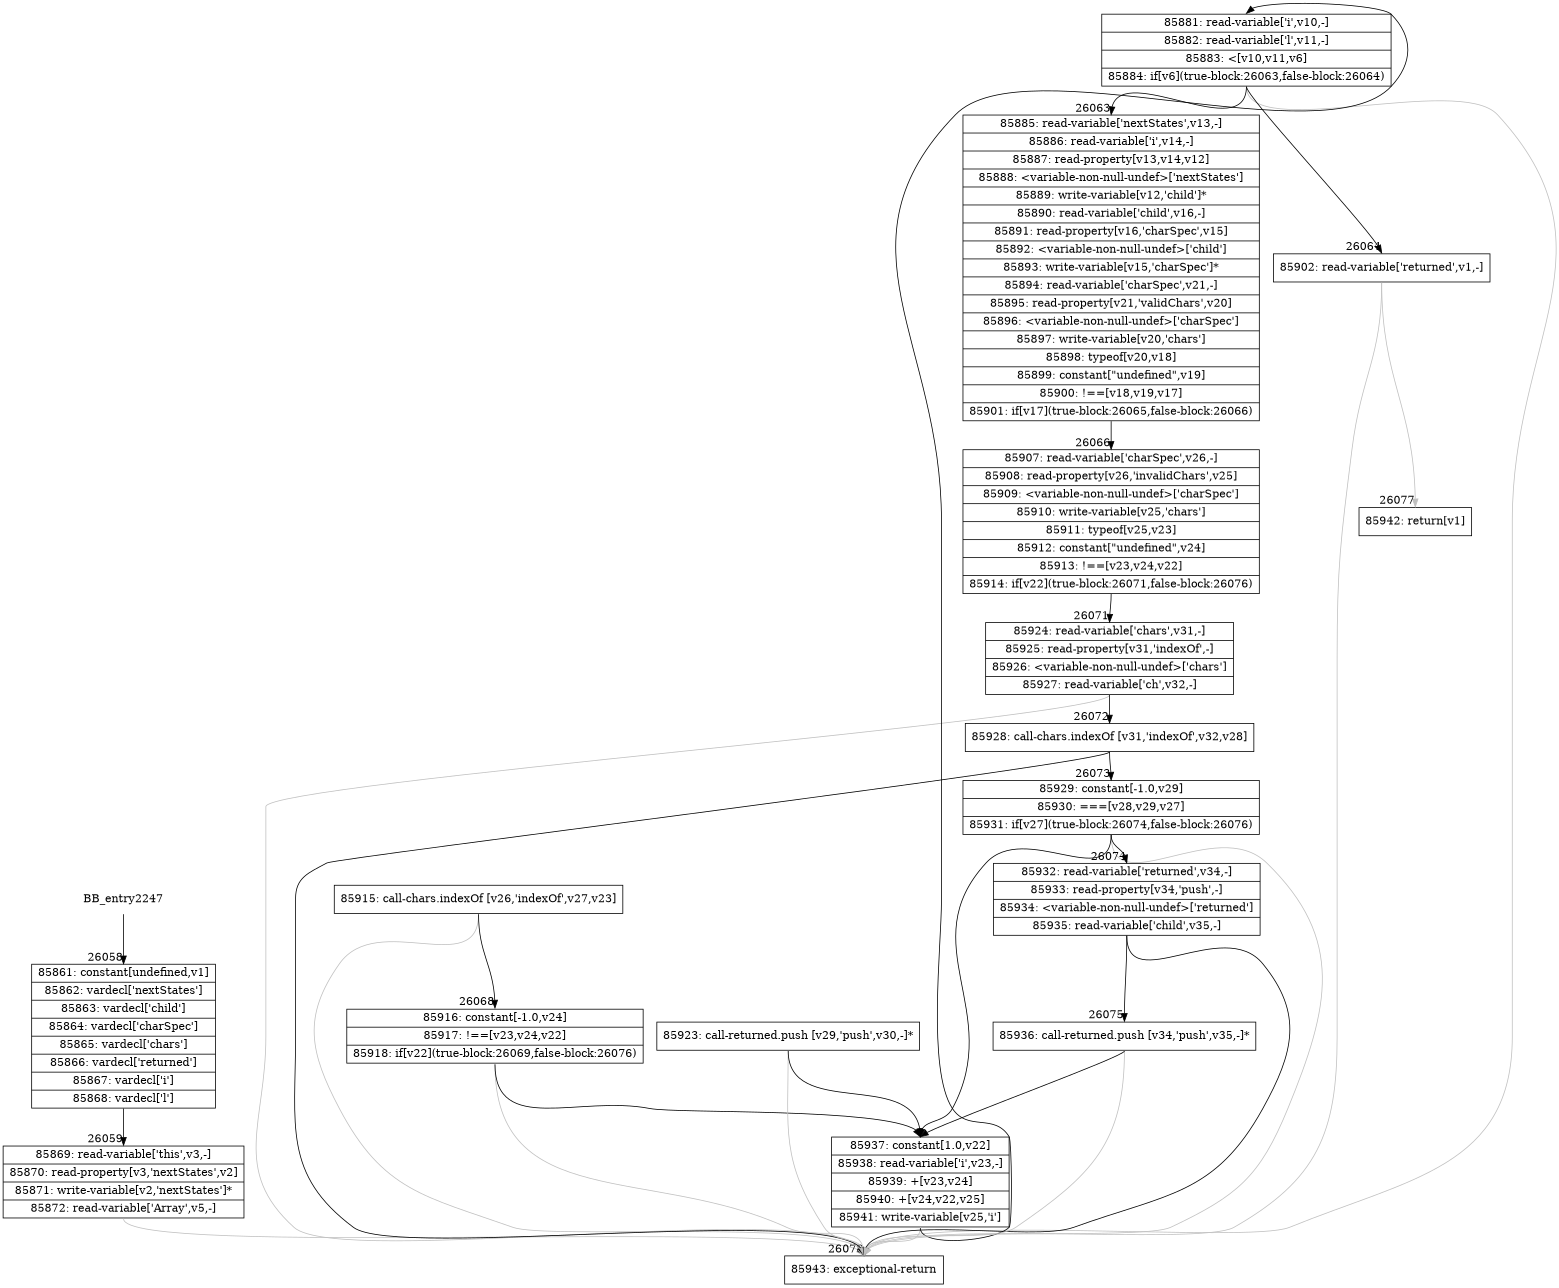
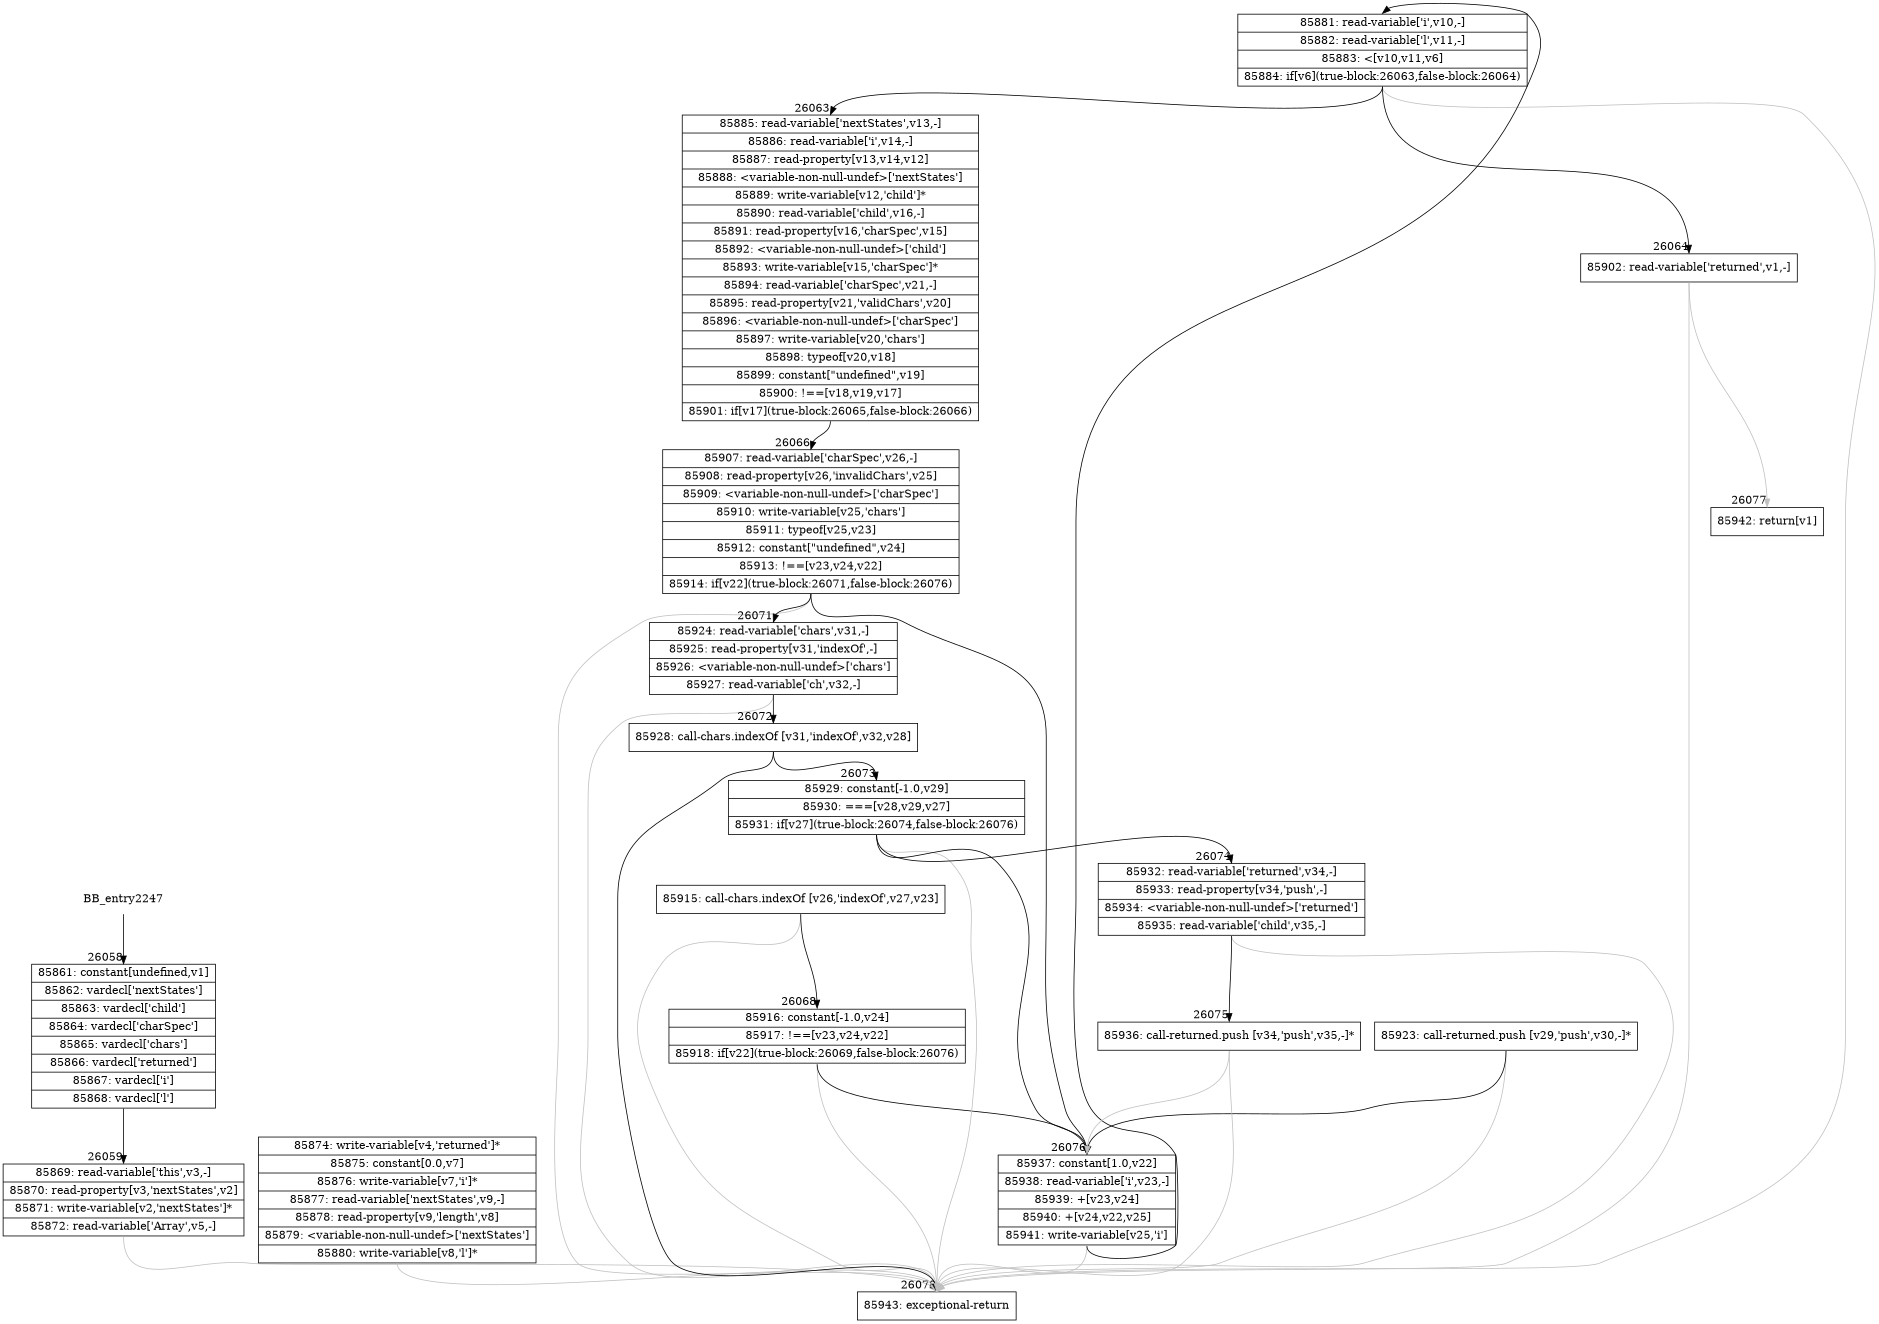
  digraph {
    rankdir=TD
    node [shape=record]
    edge [headport=n tailport=s]
    n1 [label=BB_entry2247 shape=none]
    n2 [label="{85861: constant[undefined,v1]|85862: vardecl['nextStates']|85863: vardecl['child']|85864: vardecl['charSpec']|85865: vardecl['chars']|85866: vardecl['returned']|85867: vardecl['i']|85868: vardecl['l']}"]
    n3 [label="{85869: read-variable['this',v3,-]|85870: read-property[v3,'nextStates',v2]|85871: write-variable[v2,'nextStates']*|85872: read-variable['Array',v5,-]}"]
    n4 [label="{85943: exceptional-return}"]
+   n5 [label="{85874: write-variable[v4,'returned']*|85875: constant[0.0,v7]|85876: write-variable[v7,'i']*|85877: read-variable['nextStates',v9,-]|85878: read-property[v9,'length',v8]|85879: \<variable-non-null-undef\>['nextStates']|85880: write-variable[v8,'l']*}"]
    n6 [label="{85881: read-variable['i',v10,-]|85882: read-variable['l',v11,-]|85883: \<[v10,v11,v6]|85884: if[v6](true-block:26063,false-block:26064)}"]
    n7 [label="{85885: read-variable['nextStates',v13,-]|85886: read-variable['i',v14,-]|85887: read-property[v13,v14,v12]|85888: \<variable-non-null-undef\>['nextStates']|85889: write-variable[v12,'child']*|85890: read-variable['child',v16,-]|85891: read-property[v16,'charSpec',v15]|85892: \<variable-non-null-undef\>['child']|85893: write-variable[v15,'charSpec']*|85894: read-variable['charSpec',v21,-]|85895: read-property[v21,'validChars',v20]|85896: \<variable-non-null-undef\>['charSpec']|85897: write-variable[v20,'chars']|85898: typeof[v20,v18]|85899: constant[\"undefined\",v19]|85900: !==[v18,v19,v17]|85901: if[v17](true-block:26065,false-block:26066)}"]
    n8 [label="{85902: read-variable['returned',v1,-]}"]
    n9 [label="{85907: read-variable['charSpec',v26,-]|85908: read-property[v26,'invalidChars',v25]|85909: \<variable-non-null-undef\>['charSpec']|85910: write-variable[v25,'chars']|85911: typeof[v25,v23]|85912: constant[\"undefined\",v24]|85913: !==[v23,v24,v22]|85914: if[v22](true-block:26071,false-block:26076)}"]
    n10 [label="{85942: return[v1]}"]
    n11 [label="{85924: read-variable['chars',v31,-]|85925: read-property[v31,'indexOf',-]|85926: \<variable-non-null-undef\>['chars']|85927: read-variable['ch',v32,-]}"]
    n12 [label="{85937: constant[1.0,v22]|85938: read-variable['i',v23,-]|85939: +[v23,v24]|85940: +[v24,v22,v25]|85941: write-variable[v25,'i']}"]
    n13 [label="{85915: call-chars.indexOf [v26,'indexOf',v27,v23]}"]
    n14 [label="{85916: constant[-1.0,v24]|85917: !==[v23,v24,v22]|85918: if[v22](true-block:26069,false-block:26076)}"]
    n15 [label="{85928: call-chars.indexOf [v31,'indexOf',v32,v28]}"]
    n16 [label="{85929: constant[-1.0,v29]|85930: ===[v28,v29,v27]|85931: if[v27](true-block:26074,false-block:26076)}"]
    n17 [label="{85923: call-returned.push [v29,'push',v30,-]*}"]
    n18 [label="{85932: read-variable['returned',v34,-]|85933: read-property[v34,'push',-]|85934: \<variable-non-null-undef\>['returned']|85935: read-variable['child',v35,-]}"]
    n19 [label="{85936: call-returned.push [v34,'push',v35,-]*}"]
    n1 -> n2 [headlabel="    26058"]
    n2 -> n3 [headlabel="      26059"]
    n3 -> n4 [color=gray headlabel="      26078"]
+   n5 -> n4 [color=gray]
    n6 -> n4 [color=gray]
    n6 -> n7 [headlabel="      26063"]
    n6 -> n8 [headlabel="      26064"]
    n7 -> n9 [headlabel="      26066"]
    n8 -> n4 [color=gray]
    n8 -> n10 [color=gray headlabel="      26077"]
+   n9 -> n4 [color=gray]
    n9 -> n11 [headlabel="      26071"]
+   n9 -> n12 [headlabel="      26076"]
    n11 -> n4 [color=gray]
    n11 -> n15 [headlabel="      26072"]
    n12 -> n4 [color=gray]
    n12 -> n6
    n13 -> n4 [color=gray]
    n13 -> n14 [headlabel="      26068"]
    n14 -> n4 [color=gray]
    n14 -> n12
    n15 -> n4 [color=black]
    n15 -> n16 [headlabel="      26073"]
    n16 -> n4 [color=gray]
    n16 -> n12
    n16 -> n18 [headlabel="      26074"]
    n17 -> n4 [color=gray]
    n17 -> n12
-   n18 -> n4 [color=black]
+   n18 -> n4 [color=gray]
    n18 -> n19 [headlabel="      26075"]
    n19 -> n4 [color=gray]
-   n19 -> n12
+   n19 -> n12 [color=gray]
  }
